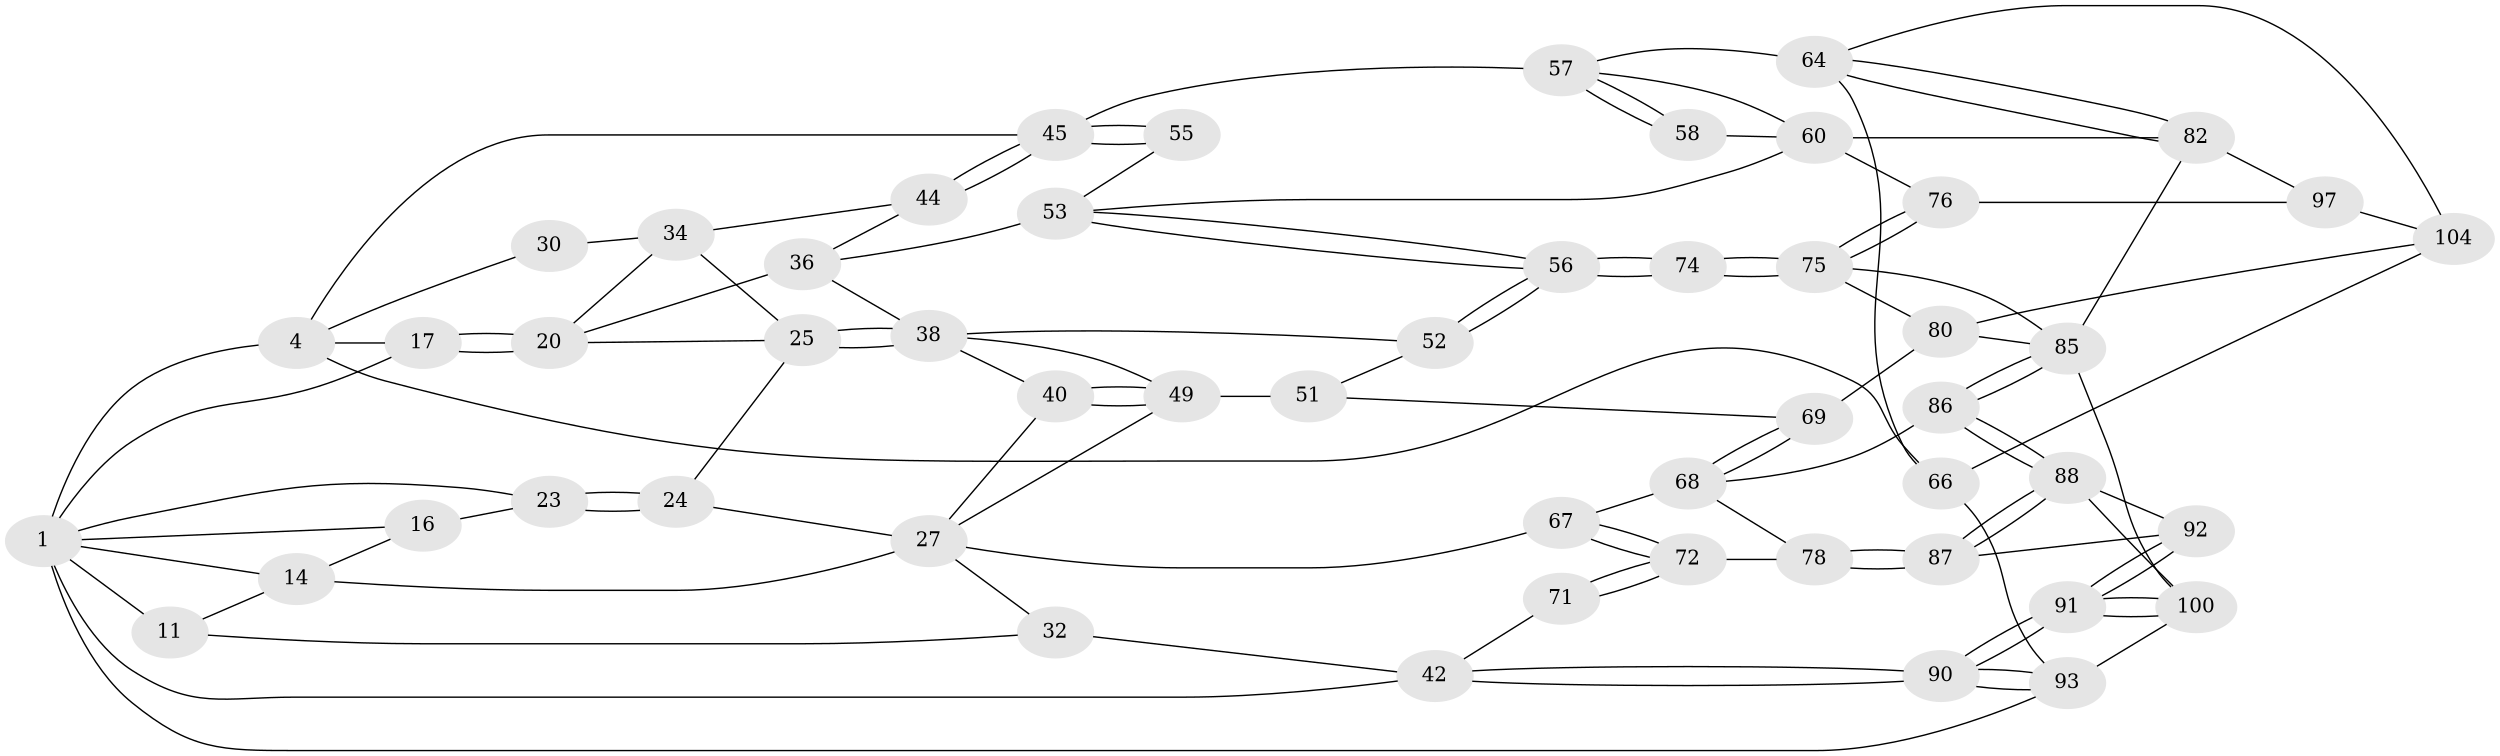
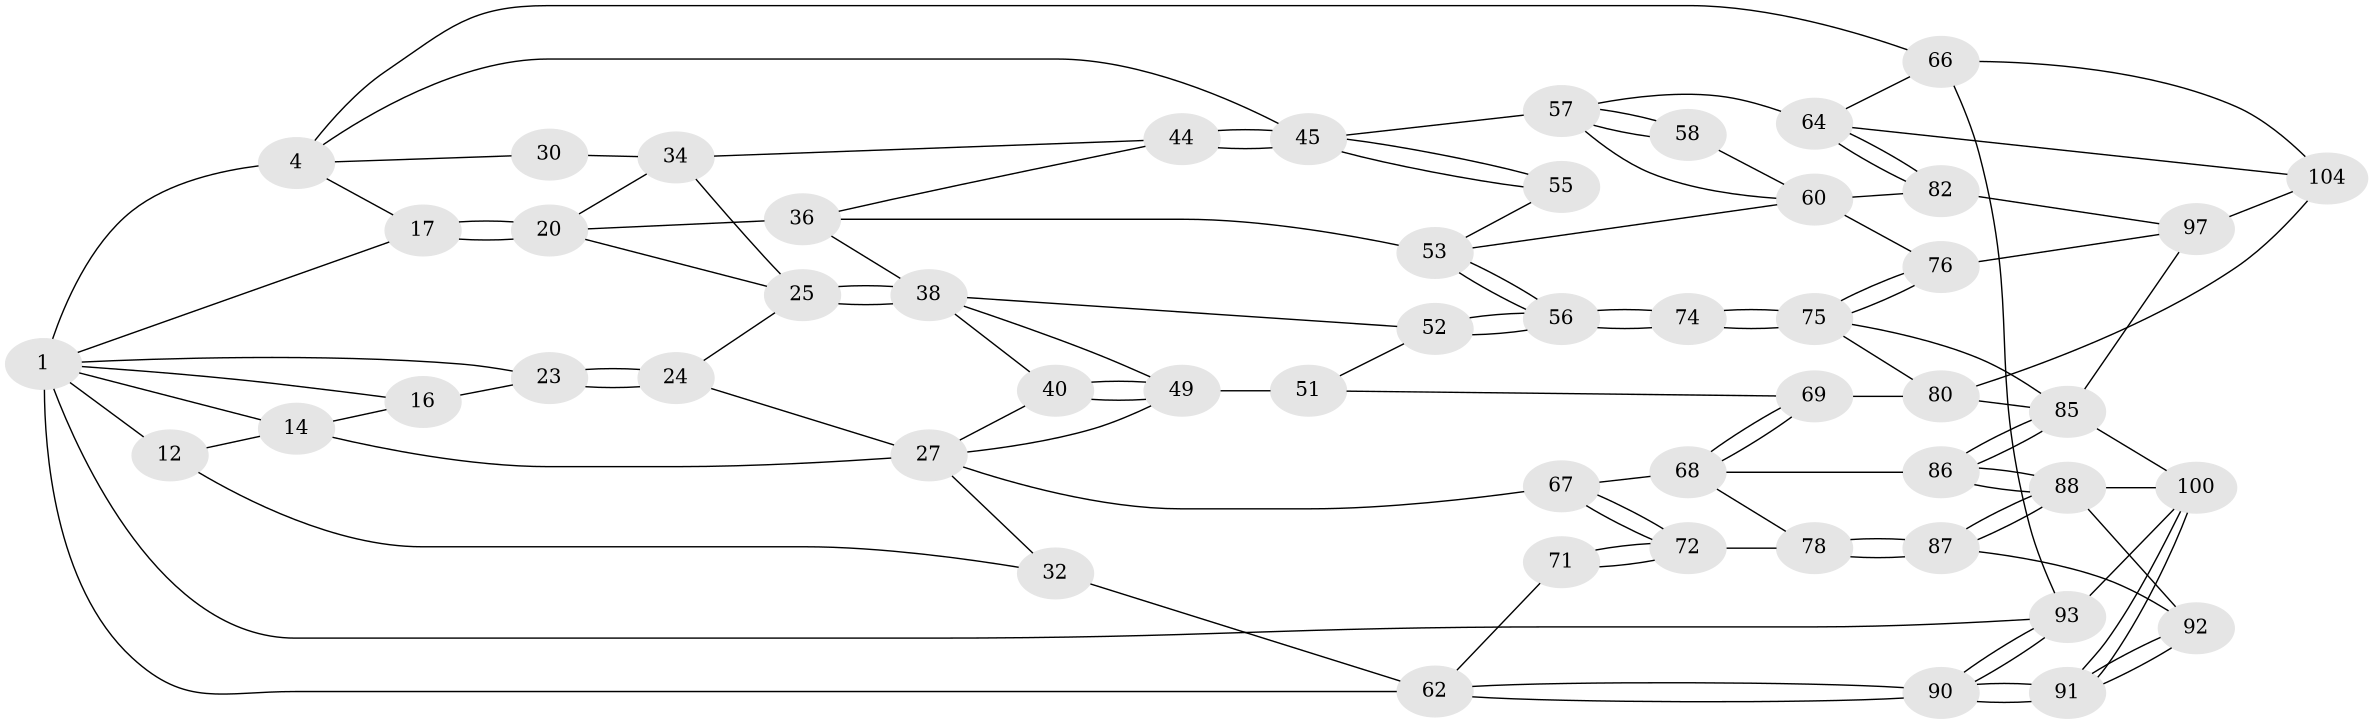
  graph {
    rankdir=LR
    node [color=gray90 style=filled]
    1 [super="+2+8"]
    4 [super="+31+5"]
-   12 [super="+13+18" label=11]
+   12 [super="+13+18"]
    14 [super="+15"]
    16
    17
    23
-   42 [super="+43"]
+   42 [super="+43" label=62]
    93
    30
    45 [super="+46"]
    66
    32
    27 [super="+28+33"]
    20 [super="+21+26"]
    24
    71
    90
    100 [super="+101"]
    34 [super="+35"]
    55
    57 [super="+63"]
    104 [super="+105"]
    40
    49 [super="+50"]
    67
    25
    36 [super="+37"]
    38 [super="+41+39"]
    44
    53 [super="+54"]
    52
    51
    68 [super="+79"]
    72
    56
    60 [super="+61+77"]
    91
    58 [super="+59"]
    64 [super="+65"]
    69 [super="+70"]
    80 [super="+83"]
    74
    76
    82 [super="+99"]
    75 [super="+81"]
    97 [super="+98"]
    78
    n49 [label=86]
    87 [super="+89"]
    85 [super="+86"]
    88 [super="+94"]
    92
    1 -- 4 [weight=2]
    1 -- 12 [weight=2]
    1 -- 14
    1 -- 16
    1 -- 17
    1 -- 23
    1 -- 42
    1 -- 93
    4 -- 17
    4 -- 30
    4 -- 45
    4 -- 66
    12 -- 14
    12 -- 32
    14 -- 16
    14 -- 27
    16 -- 23
    17 -- 20
    17 -- 20
    23 -- 24
    23 -- 24
    42 -- 71
    42 -- 90
    42 -- 90
    93 -- 100
    30 -- 34
    45 -- 55
    45 -- 55
    45 -- 57
    66 -- 93
    66 -- 104
    32 -- 42
    27 -- 32
    27 -- 40
    27 -- 49
    27 -- 67
    20 -- 34
    20 -- 25
    20 -- 36
    24 -- 27
    24 -- 25
    71 -- 72
    71 -- 72
    90 -- 93
    90 -- 93
    90 -- 91
    90 -- 91
    34 -- 25
    34 -- 44
    57 -- 60
    57 -- 58
    57 -- 58
    57 -- 64
    40 -- 49
    40 -- 49
    49 -- 51
    67 -- 68
    67 -- 72
    67 -- 72
    25 -- 38
    25 -- 38
    36 -- 38
    36 -- 44
    36 -- 53
    38 -- 40
    38 -- 49
    38 -- 52
    44 -- 45
    44 -- 45
    53 -- 55
    53 -- 56
    53 -- 56
    53 -- 60
    52 -- 56
    52 -- 56
    51 -- 52
    51 -- 69
    68 -- 69
    68 -- 69
    68 -- 78
    68 -- n49
    72 -- 78
    56 -- 74
    56 -- 74
    60 -- 76
    60 -- 82
    91 -- 100
    91 -- 100
    91 -- 92
    91 -- 92
    58 -- 60 [weight=2]
    64 -- 66
    64 -- 104
    64 -- 82
    64 -- 82
    69 -- 80 [weight=2]
    80 -- 104
    80 -- 85
    74 -- 75
    74 -- 75
    76 -- 97
    82 -- 97
    75 -- 80
    75 -- 76
    75 -- 76
    75 -- 85
    97 -- 104
    78 -- 87
    78 -- 87
    n49 -- 85
    n49 -- 85
    n49 -- 88
    n49 -- 88
    87 -- 88
    87 -- 88
    87 -- 92
    85 -- 100 [weight=3]
-   85 -- 82
+   85 -- 97
    88 -- 100
    88 -- 92
  }
